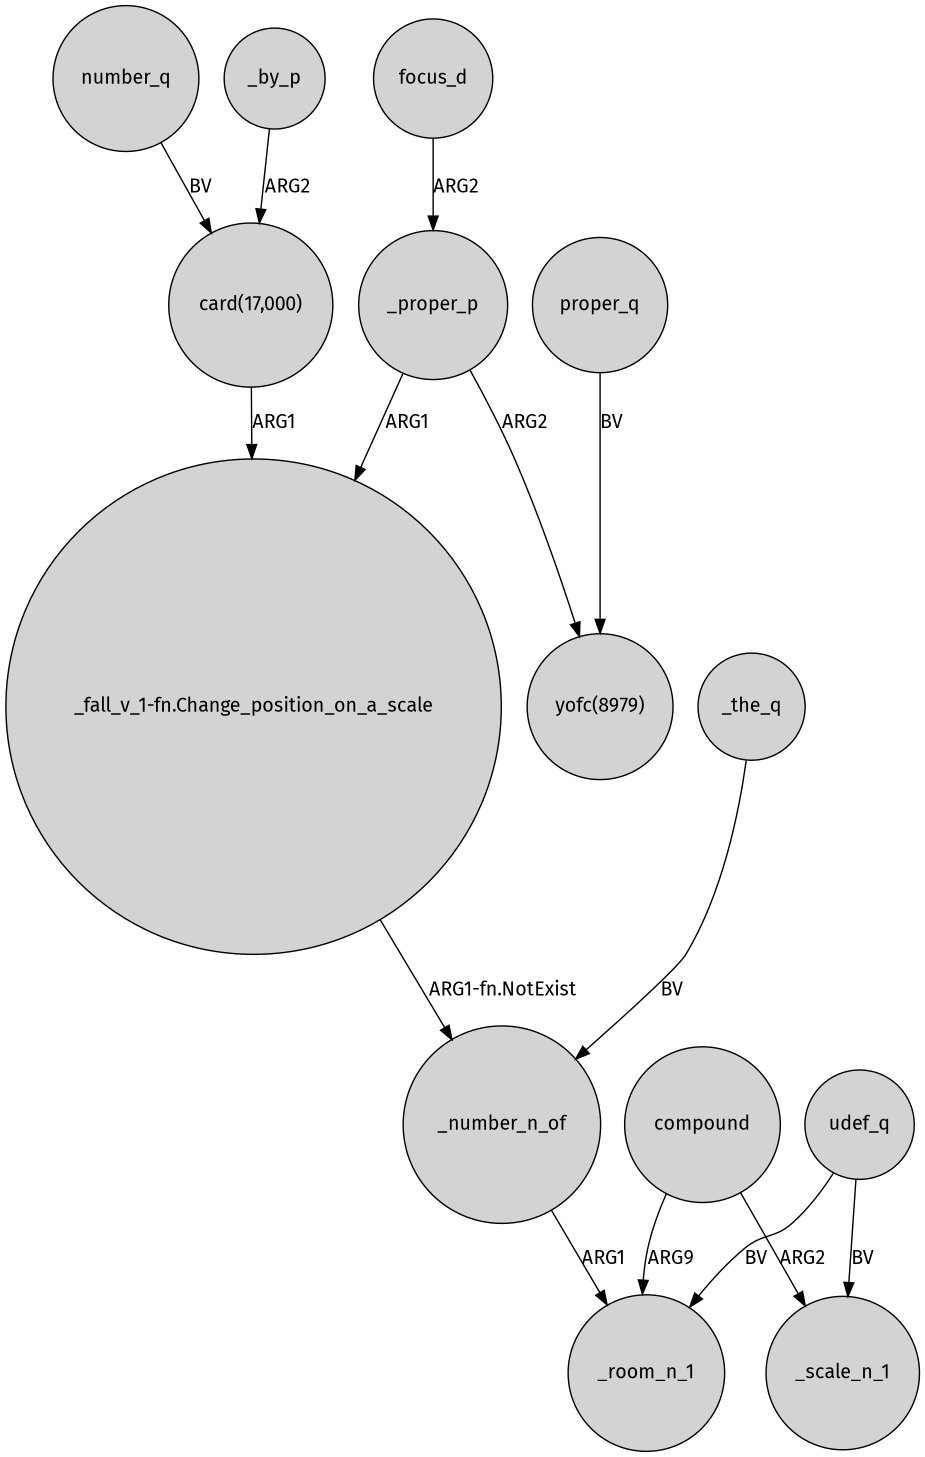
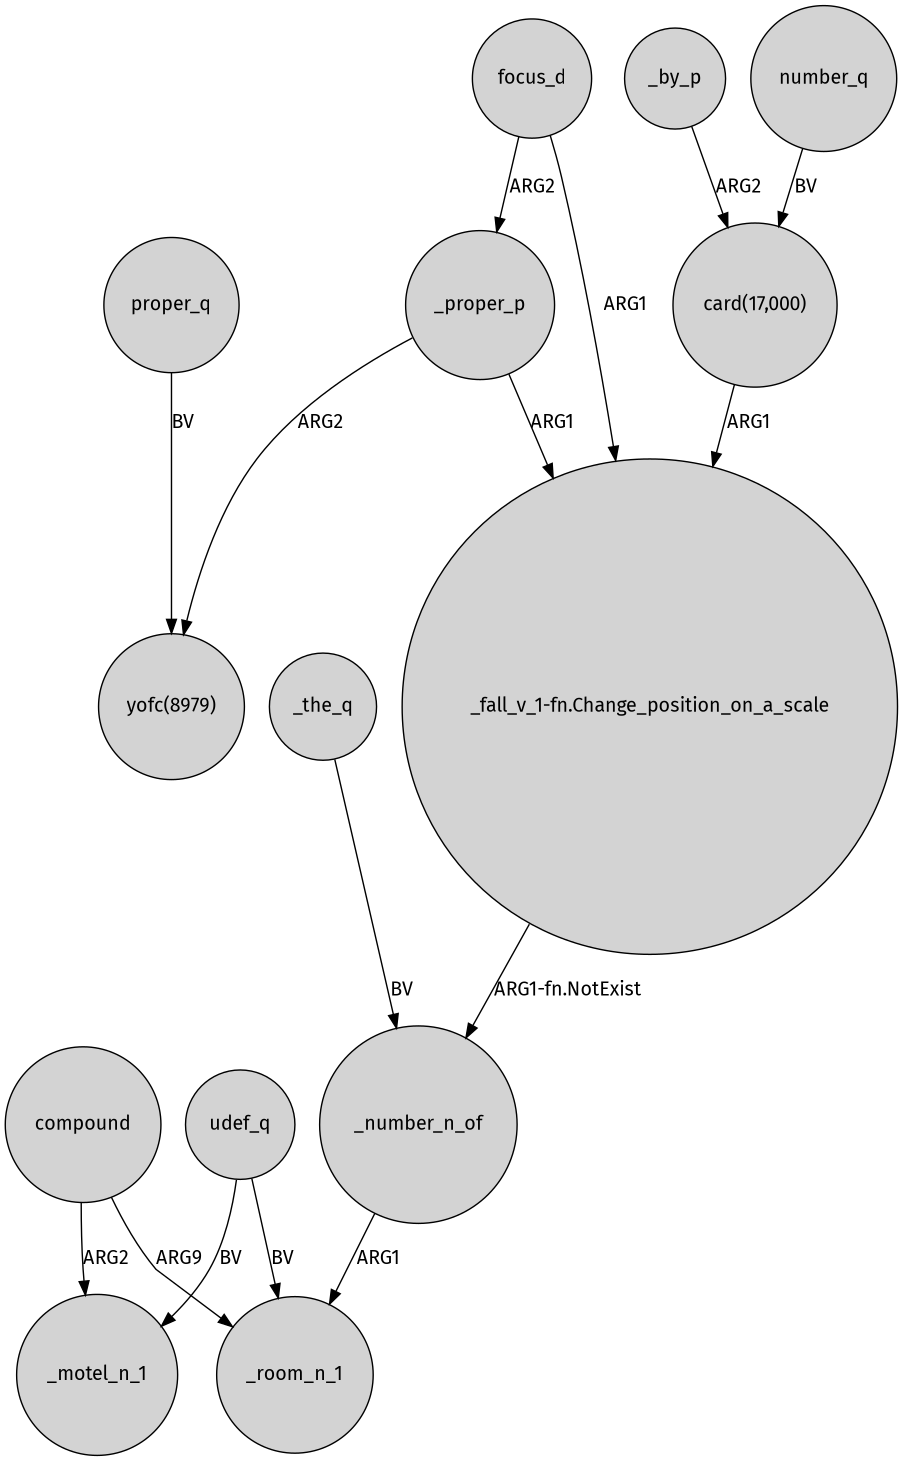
  digraph {
    fontname="Fira Sans"
    node [fontname="Fira Sans" shape=circle style=filled]
    edge [fontname="Fira Sans"]
    n1 [label=_proper_p]
    n2 [label="yofc(8979)"]
    "_fall_v_1-fn.Change_position_on_a_scale"
    _number_n_of
    focus_d
    _by_p
    "card(17,000)"
    _room_n_1
    _the_q
    number_q
    compound
-   _motel_n_1 [label=_scale_n_1]
+   _motel_n_1
    proper_q
    udef_q
    n1 -> n2 [label=ARG2]
    n1 -> "_fall_v_1-fn.Change_position_on_a_scale" [label=ARG1]
    "_fall_v_1-fn.Change_position_on_a_scale" -> _number_n_of [label="ARG1-fn.NotExist"]
    _number_n_of -> _room_n_1 [label=ARG1]
    focus_d -> n1 [label=ARG2]
+   focus_d -> "_fall_v_1-fn.Change_position_on_a_scale" [label=ARG1]
    _by_p -> "card(17,000)" [label=ARG2]
    "card(17,000)" -> "_fall_v_1-fn.Change_position_on_a_scale" [label=ARG1]
    _the_q -> _number_n_of [label=BV]
    number_q -> "card(17,000)" [label=BV]
    compound -> _room_n_1 [label=ARG9]
    compound -> _motel_n_1 [label=ARG2]
    proper_q -> n2 [label=BV]
    udef_q -> _room_n_1 [label=BV]
    udef_q -> _motel_n_1 [label=BV]
  }
